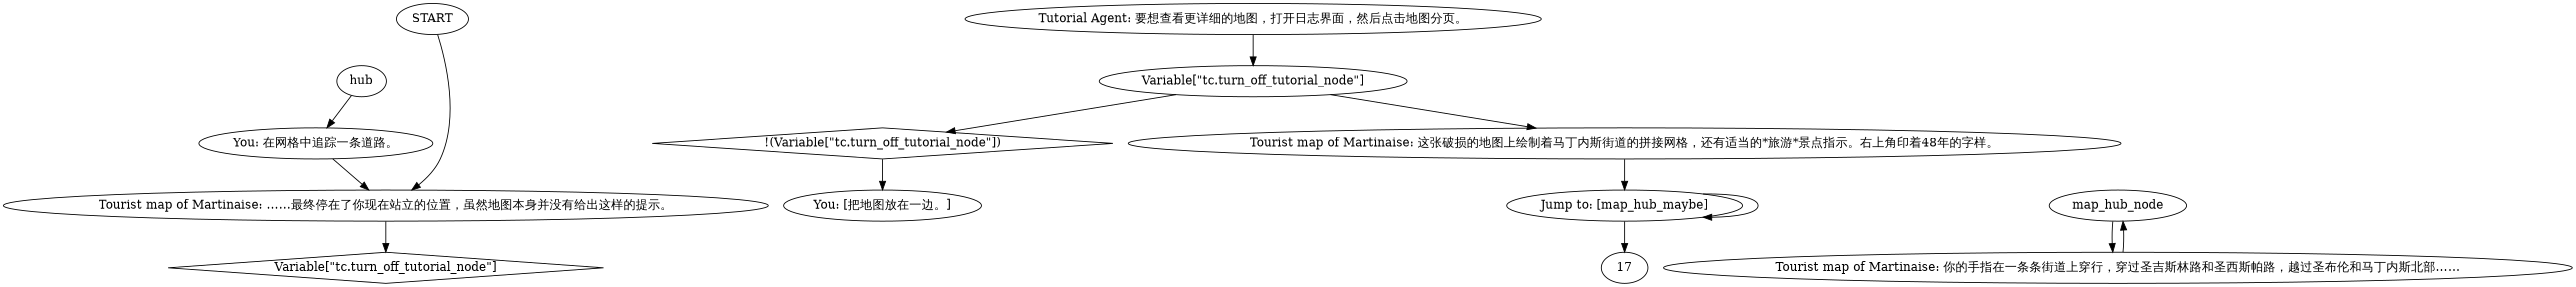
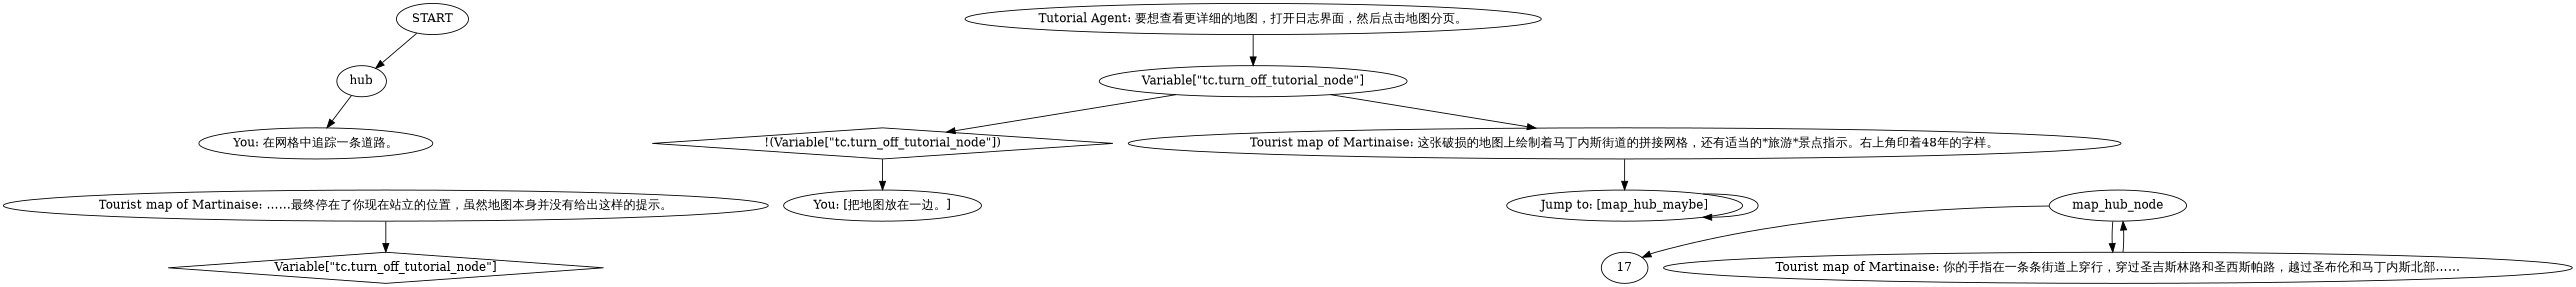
  digraph {
    fontname="DejaVu Serif"
    node [fontname="DejaVu Serif"]
    edge [fontname="DejaVu Serif"]
    n1 [label=START]
    n2 [label=hub]
    n3 [label="You: 在网格中追踪一条道路。"]
    n4 [label="Tourist map of Martinaise: ……最终停在了你现在站立的位置，虽然地图本身并没有给出这样的提示。"]
    n5 [label="Tutorial Agent: 要想查看更详细的地图，打开日志界面，然后点击地图分页。"]
    n6 [label="Variable[\"tc.turn_off_tutorial_node\"]"]
    n7 [label="!(Variable[\"tc.turn_off_tutorial_node\"])" shape=diamond]
    n8 [label="Tourist map of Martinaise: 这张破损的地图上绘制着马丁内斯街道的拼接网格，还有适当的*旅游*景点指示。右上角印着48年的字样。"]
    n9 [label="You: [把地图放在一边。]"]
    n10 [label="Tourist map of Martinaise: 你的手指在一条条街道上穿行，穿过圣吉斯林路和圣西斯帕路，越过圣布伦和马丁内斯北部……"]
    n11 [label=map_hub_node]
    n12 [label=17]
    n13 [label="Variable[\"tc.turn_off_tutorial_node\"]" shape=diamond]
    n14 [label="Jump to: [map_hub_maybe]"]
-   n1 -> n4
+   n1 -> n2
    n2 -> n3
-   n3 -> n4
    n4 -> n13
    n5 -> n6
    n6 -> n7
    n6 -> n8
    n7 -> n9
    n8 -> n14
    n10 -> n11
    n11 -> n10
-   n14 -> n12
+   n11 -> n12
    n14 -> n14
  }
